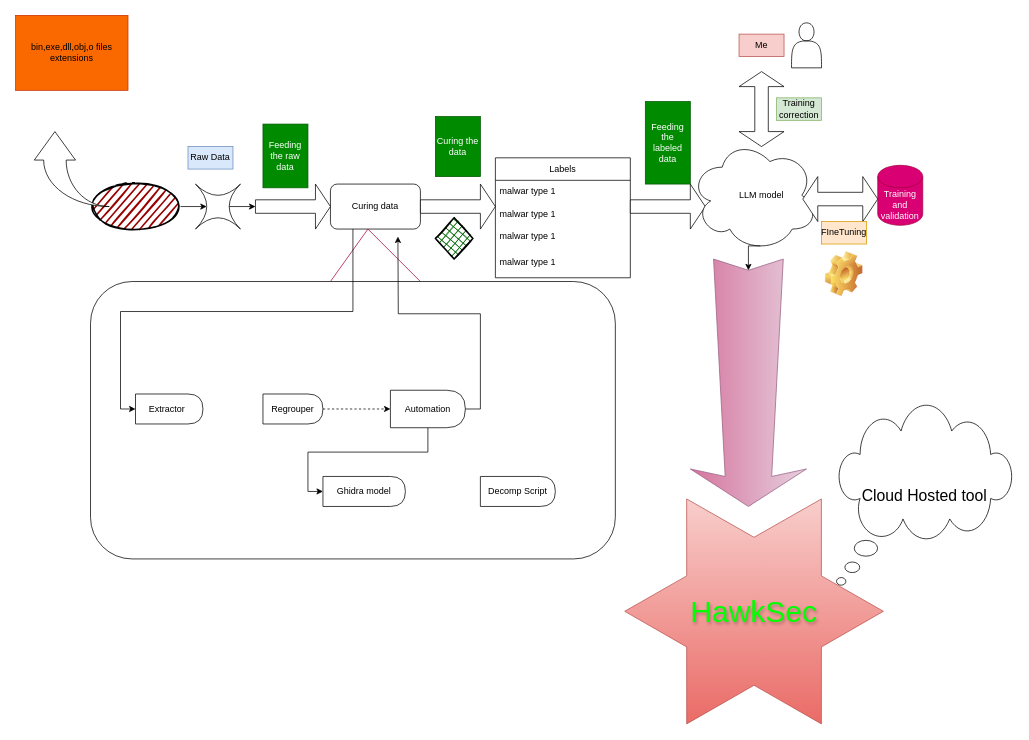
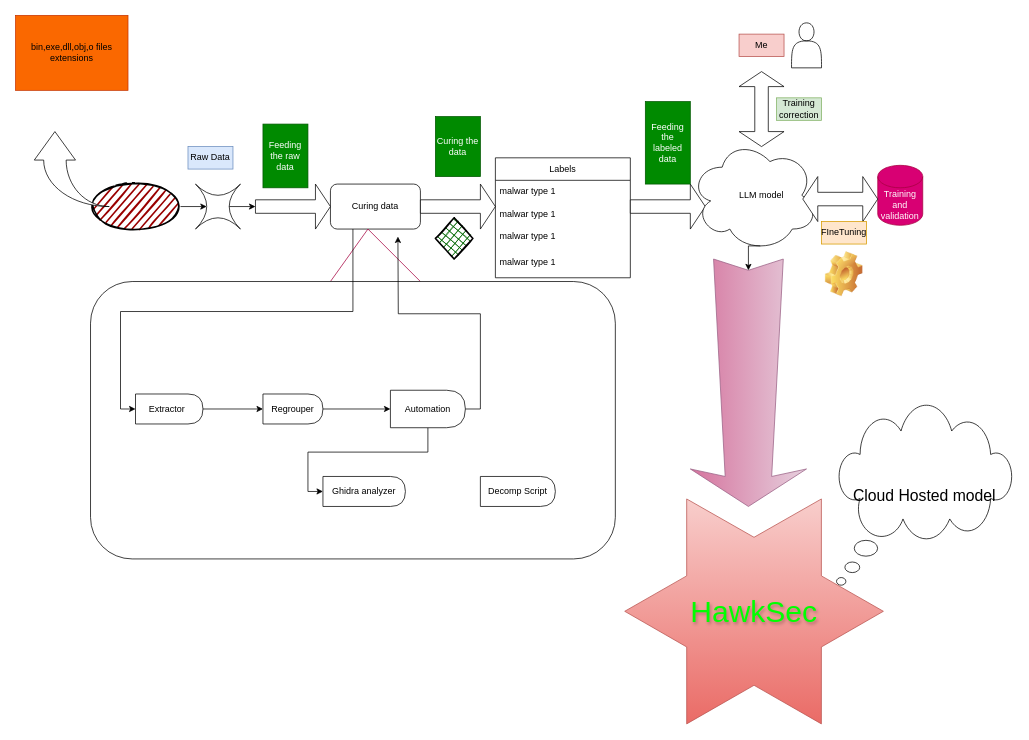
  <mxCell id="0" />
  <mxCell id="1" parent="0" />
  <mxCell id="2" value="Curing data" style="rounded=1;whiteSpace=wrap;html=1;" parent="1" vertex="1"><mxGeometry x="440" y="245" width="120" height="60" as="geometry" /></mxCell>
  <mxCell id="3" value="" style="endArrow=none;html=1;rounded=0;fillColor=#d80073;strokeColor=#A50040;" parent="1" edge="1"><mxGeometry width="50" height="50" relative="1" as="geometry"><mxPoint x="440" y="375" as="sourcePoint" /><mxPoint x="490" y="305" as="targetPoint" /></mxGeometry></mxCell>
  <mxCell id="4" value="" style="endArrow=none;html=1;rounded=0;fillColor=#d80073;strokeColor=#A50040;" parent="1" edge="1"><mxGeometry width="50" height="50" relative="1" as="geometry"><mxPoint x="490" y="305" as="sourcePoint" /><mxPoint x="560" y="375" as="targetPoint" /></mxGeometry></mxCell>
  <mxCell id="5" value="" style="shape=singleArrow;whiteSpace=wrap;html=1;" parent="1" vertex="1"><mxGeometry x="340" y="245" width="100" height="60" as="geometry" /></mxCell>
  <mxCell id="6" value="" style="shape=singleArrow;whiteSpace=wrap;html=1;" parent="1" vertex="1"><mxGeometry x="560" y="245" width="100" height="60" as="geometry" /></mxCell>
  <mxCell id="7" value="" style="rounded=1;whiteSpace=wrap;html=1;" parent="1" vertex="1"><mxGeometry x="120" y="375" width="700" height="370" as="geometry" /></mxCell>
  <mxCell id="8" value="Labels" style="swimlane;fontStyle=0;childLayout=stackLayout;horizontal=1;startSize=30;horizontalStack=0;resizeParent=1;resizeParentMax=0;resizeLast=0;collapsible=1;marginBottom=0;whiteSpace=wrap;html=1;" parent="1" vertex="1"><mxGeometry x="660" y="210" width="180" height="160" as="geometry" /></mxCell>
  <mxCell id="9" value="malwar type 1" style="text;strokeColor=none;fillColor=none;align=left;verticalAlign=middle;spacingLeft=4;spacingRight=4;overflow=hidden;points=[[0,0.5],[1,0.5]];portConstraint=eastwest;rotatable=0;whiteSpace=wrap;html=1;" parent="8" vertex="1"><mxGeometry y="30" width="180" height="30" as="geometry" /></mxCell>
  <mxCell id="10" value="malwar type 1" style="text;strokeColor=none;fillColor=none;align=left;verticalAlign=middle;spacingLeft=4;spacingRight=4;overflow=hidden;points=[[0,0.5],[1,0.5]];portConstraint=eastwest;rotatable=0;whiteSpace=wrap;html=1;" parent="8" vertex="1"><mxGeometry y="60" width="180" height="30" as="geometry" /></mxCell>
  <mxCell id="11" value="malwar type 1" style="text;strokeColor=none;fillColor=none;align=left;verticalAlign=middle;spacingLeft=4;spacingRight=4;overflow=hidden;points=[[0,0.5],[1,0.5]];portConstraint=eastwest;rotatable=0;whiteSpace=wrap;html=1;" parent="8" vertex="1"><mxGeometry y="90" width="180" height="30" as="geometry" /></mxCell>
  <mxCell id="12" value="malwar type 1" style="text;strokeColor=none;fillColor=none;align=left;verticalAlign=middle;spacingLeft=4;spacingRight=4;overflow=hidden;points=[[0,0.5],[1,0.5]];portConstraint=eastwest;rotatable=0;whiteSpace=wrap;html=1;" parent="8" vertex="1"><mxGeometry y="120" width="180" height="40" as="geometry" /></mxCell>
  <mxCell id="13" value="" style="shape=singleArrow;whiteSpace=wrap;html=1;" parent="1" vertex="1"><mxGeometry x="840" y="245" width="100" height="60" as="geometry" /></mxCell>
  <mxCell id="14" value="" style="ellipse;shape=cloud;whiteSpace=wrap;html=1;" parent="1" vertex="1"><mxGeometry x="920" y="185" width="170" height="150" as="geometry" /></mxCell>
  <mxCell id="15" value="LLM model" style="text;strokeColor=none;align=center;fillColor=none;html=1;verticalAlign=middle;whiteSpace=wrap;rounded=0;" parent="1" vertex="1"><mxGeometry x="970" y="235" width="90" height="50" as="geometry" /></mxCell>
  <mxCell id="16" value="Training and validation" style="shape=cylinder3;whiteSpace=wrap;html=1;boundedLbl=1;backgroundOutline=1;size=15;fillColor=#d80073;fontColor=#ffffff;strokeColor=#A50040;" parent="1" vertex="1"><mxGeometry x="1170" y="220" width="60" height="80" as="geometry" /></mxCell>
  <mxCell id="17" value="" style="shape=doubleArrow;whiteSpace=wrap;html=1;" parent="1" vertex="1"><mxGeometry x="1070" y="235" width="100" height="60" as="geometry" /></mxCell>
  <mxCell id="18" value="" style="shape=doubleArrow;direction=south;whiteSpace=wrap;html=1;" parent="1" vertex="1"><mxGeometry x="985" y="95" width="60" height="100" as="geometry" /></mxCell>
  <mxCell id="19" value="Me" style="text;strokeColor=#b85450;align=center;fillColor=#f8cecc;html=1;verticalAlign=middle;whiteSpace=wrap;rounded=0;" parent="1" vertex="1"><mxGeometry x="985" y="45" width="60" height="30" as="geometry" /></mxCell>
  <mxCell id="20" value="Training correction" style="text;strokeColor=#82b366;align=center;fillColor=#d5e8d4;html=1;verticalAlign=middle;whiteSpace=wrap;rounded=0;" parent="1" vertex="1"><mxGeometry x="1035" y="130" width="60" height="30" as="geometry" /></mxCell>
  <mxCell id="21" value="FIneTuning" style="text;strokeColor=#d79b00;align=center;fillColor=#ffe6cc;html=1;verticalAlign=middle;whiteSpace=wrap;rounded=0;" parent="1" vertex="1"><mxGeometry x="1095" y="295" width="60" height="30" as="geometry" /></mxCell>
  <mxCell id="22" value="" style="shape=switch;whiteSpace=wrap;html=1;" parent="1" vertex="1"><mxGeometry x="260" y="245" width="60" height="60" as="geometry" /></mxCell>
  <mxCell id="23" value="Raw Data" style="text;strokeColor=#6c8ebf;align=center;fillColor=#dae8fc;html=1;verticalAlign=middle;whiteSpace=wrap;rounded=0;" parent="1" vertex="1"><mxGeometry x="250" y="195" width="60" height="30" as="geometry" /></mxCell>
  <mxCell id="24" value="Feeding the raw data" style="text;strokeColor=#005700;align=center;fillColor=#008a00;html=1;verticalAlign=middle;whiteSpace=wrap;rounded=0;fontColor=#ffffff;" parent="1" vertex="1"><mxGeometry x="350" y="165" width="60" height="85" as="geometry" /></mxCell>
  <mxCell id="25" value="Curing the data" style="text;strokeColor=#005700;align=center;fillColor=#008a00;html=1;verticalAlign=middle;whiteSpace=wrap;rounded=0;fontColor=#ffffff;" parent="1" vertex="1"><mxGeometry x="580" y="155" width="60" height="80" as="geometry" /></mxCell>
  <mxCell id="26" value="Feeding the labeled data" style="text;strokeColor=#005700;align=center;fillColor=#008a00;html=1;verticalAlign=middle;whiteSpace=wrap;rounded=0;fontColor=#ffffff;" parent="1" vertex="1"><mxGeometry x="860" y="135" width="60" height="110" as="geometry" /></mxCell>
  <mxCell id="27" value="" style="shape=actor;whiteSpace=wrap;html=1;" parent="1" vertex="1"><mxGeometry x="1055" y="30" width="40" height="60" as="geometry" /></mxCell>
+ <mxCell id="28" style="edgeStyle=orthogonalEdgeStyle;rounded=0;orthogonalLoop=1;jettySize=auto;html=1;entryX=0;entryY=0.5;entryDx=0;entryDy=0;" parent="1" source="29" target="36" edge="1"><mxGeometry relative="1" as="geometry" /></mxCell>
  <mxCell id="29" value="Extractor&lt;span style=&quot;white-space: pre;&quot;&gt;&#09;&lt;/span&gt;" style="shape=delay;whiteSpace=wrap;html=1;" parent="1" vertex="1"><mxGeometry x="180" y="525" width="90" height="40" as="geometry" /></mxCell>
  <mxCell id="30" value="Decomp Script" style="shape=delay;whiteSpace=wrap;html=1;" parent="1" vertex="1"><mxGeometry x="640" y="635" width="100" height="40" as="geometry" /></mxCell>
- <mxCell id="31" value="Ghidra model" style="shape=delay;whiteSpace=wrap;html=1;" parent="1" vertex="1"><mxGeometry x="430" y="635" width="110" height="40" as="geometry" /></mxCell>
+ <mxCell id="31" value="Ghidra analyzer" style="shape=delay;whiteSpace=wrap;html=1;" parent="1" vertex="1"><mxGeometry x="430" y="635" width="110" height="40" as="geometry" /></mxCell>
  <mxCell id="32" style="edgeStyle=orthogonalEdgeStyle;rounded=0;orthogonalLoop=1;jettySize=auto;html=1;exitX=0.5;exitY=1;exitDx=0;exitDy=0;entryX=0;entryY=0.5;entryDx=0;entryDy=0;" parent="1" source="34" target="31" edge="1"><mxGeometry relative="1" as="geometry" /></mxCell>
  <mxCell id="33" style="edgeStyle=orthogonalEdgeStyle;rounded=0;orthogonalLoop=1;jettySize=auto;html=1;exitX=1;exitY=0.5;exitDx=0;exitDy=0;" parent="1" source="34" edge="1"><mxGeometry relative="1" as="geometry"><mxPoint x="530" y="315" as="targetPoint" /></mxGeometry></mxCell>
  <mxCell id="34" value="Automation" style="shape=delay;whiteSpace=wrap;html=1;" parent="1" vertex="1"><mxGeometry x="520" y="520" width="100" height="50" as="geometry" /></mxCell>
- <mxCell id="35" style="edgeStyle=orthogonalEdgeStyle;rounded=0;orthogonalLoop=1;jettySize=auto;html=1;entryX=0;entryY=0.5;entryDx=0;entryDy=0;dashed=1;" parent="1" source="36" target="34" edge="1"><mxGeometry relative="1" as="geometry" /></mxCell>
+ <mxCell id="35" style="edgeStyle=orthogonalEdgeStyle;rounded=0;orthogonalLoop=1;jettySize=auto;html=1;entryX=0;entryY=0.5;entryDx=0;entryDy=0;" parent="1" source="36" target="34" edge="1"><mxGeometry relative="1" as="geometry" /></mxCell>
  <mxCell id="36" value="Regrouper" style="shape=delay;whiteSpace=wrap;html=1;" parent="1" vertex="1"><mxGeometry x="350" y="525" width="80" height="40" as="geometry" /></mxCell>
  <mxCell id="37" style="edgeStyle=orthogonalEdgeStyle;rounded=0;orthogonalLoop=1;jettySize=auto;html=1;exitX=0.25;exitY=1;exitDx=0;exitDy=0;entryX=0;entryY=0.5;entryDx=0;entryDy=0;" parent="1" source="2" target="29" edge="1"><mxGeometry relative="1" as="geometry" /></mxCell>
  <mxCell id="38" value="" style="ellipse;whiteSpace=wrap;html=1;strokeWidth=2;fillWeight=2;hachureGap=8;fillColor=#990000;fillStyle=dots;sketch=1;" parent="1" vertex="1"><mxGeometry x="120" y="245" width="120" height="60" as="geometry" /></mxCell>
  <mxCell id="39" value="" style="shape=image;html=1;verticalLabelPosition=bottom;verticalAlign=top;imageAspect=0;image=img/clipart/Gear_128x128.png" parent="1" vertex="1"><mxGeometry x="1100" y="335" width="50" height="60" as="geometry" /></mxCell>
  <mxCell id="40" value="" style="rhombus;whiteSpace=wrap;html=1;strokeWidth=2;fillWeight=-1;hachureGap=8;fillStyle=cross-hatch;fillColor=#006600;sketch=1;" parent="1" vertex="1"><mxGeometry x="580" y="290" width="50" height="55" as="geometry" /></mxCell>
  <mxCell id="41" value="" style="html=1;shadow=0;dashed=0;align=center;verticalAlign=middle;shape=mxgraph.arrows2.jumpInArrow;dy=15;dx=38;arrowHead=55;direction=north;" parent="1" vertex="1"><mxGeometry x="45" y="175" width="100" height="100" as="geometry" /></mxCell>
  <mxCell id="42" value="bin,exe,dll,obj,o files extensions" style="text;strokeColor=#C73500;align=center;fillColor=#fa6800;html=1;verticalAlign=middle;whiteSpace=wrap;rounded=0;fontColor=#000000;" parent="1" vertex="1"><mxGeometry x="20" y="20" width="150" height="100" as="geometry" /></mxCell>
  <mxCell id="43" style="edgeStyle=orthogonalEdgeStyle;rounded=0;orthogonalLoop=1;jettySize=auto;html=1;exitX=1;exitY=0.5;exitDx=0;exitDy=0;entryX=0.25;entryY=0.5;entryDx=0;entryDy=0;entryPerimeter=0;" parent="1" source="38" target="22" edge="1"><mxGeometry relative="1" as="geometry" /></mxCell>
  <mxCell id="44" style="edgeStyle=orthogonalEdgeStyle;rounded=0;orthogonalLoop=1;jettySize=auto;html=1;exitX=0.75;exitY=0.5;exitDx=0;exitDy=0;exitPerimeter=0;entryX=0;entryY=0.5;entryDx=0;entryDy=0;entryPerimeter=0;" parent="1" source="22" target="5" edge="1"><mxGeometry relative="1" as="geometry" /></mxCell>
  <mxCell id="45" value="" style="html=1;shadow=0;dashed=0;align=center;verticalAlign=middle;shape=mxgraph.arrows2.stylisedArrow;dy=0.6;dx=40;notch=15;feather=0.4;direction=south;fillColor=#e6d0de;gradientColor=#d5739d;strokeColor=#996185;" parent="1" vertex="1"><mxGeometry x="920" y="345" width="155" height="330" as="geometry" /></mxCell>
  <mxCell id="46" value="" style="verticalLabelPosition=bottom;verticalAlign=top;html=1;shape=mxgraph.basic.6_point_star;fillColor=#f8cecc;gradientColor=#ea6b66;strokeColor=#b85450;" parent="1" vertex="1"><mxGeometry x="832.5" y="665" width="345" height="300" as="geometry" /></mxCell>
  <mxCell id="47" style="edgeStyle=orthogonalEdgeStyle;rounded=0;orthogonalLoop=1;jettySize=auto;html=1;exitX=0.55;exitY=0.95;exitDx=0;exitDy=0;exitPerimeter=0;entryX=0;entryY=0.5;entryDx=15;entryDy=0;entryPerimeter=0;" parent="1" source="14" target="45" edge="1"><mxGeometry relative="1" as="geometry" /></mxCell>
  <mxCell id="48" value="&lt;font style=&quot;font-size: 40px;&quot;&gt;HawkSec&lt;/font&gt;" style="text;strokeColor=none;align=center;fillColor=none;html=1;verticalAlign=middle;whiteSpace=wrap;rounded=0;fontColor=#00FF00;labelBackgroundColor=none;textShadow=1;labelBorderColor=none;" parent="1" vertex="1"><mxGeometry x="895" y="780" width="220" height="70" as="geometry" /></mxCell>
- <mxCell id="49" value="&lt;font style=&quot;font-size: 21px;&quot;&gt;Cloud Hosted tool&lt;br&gt;&lt;/font&gt;" style="whiteSpace=wrap;html=1;shape=mxgraph.basic.cloud_callout" parent="1" vertex="1"><mxGeometry x="1115" y="540" width="235" height="240" as="geometry" /></mxCell>
+ <mxCell id="49" value="&lt;font style=&quot;font-size: 21px;&quot;&gt;Cloud Hosted model&lt;br&gt;&lt;/font&gt;" style="whiteSpace=wrap;html=1;shape=mxgraph.basic.cloud_callout" parent="1" vertex="1"><mxGeometry x="1115" y="540" width="235" height="240" as="geometry" /></mxCell>
